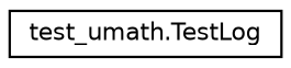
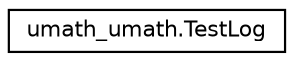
  digraph {
    rankdir=LR
-   n1 [color=black fillcolor=white fontname=Helvetica fontsize=10 height=0.2 label="test_umath.TestLog" shape=record style=filled width=0.4]
+   n1 [color=black fillcolor=white fontname=Helvetica fontsize=10 height=0.2 label="umath_umath.TestLog" shape=record style=filled width=0.4]
  }
